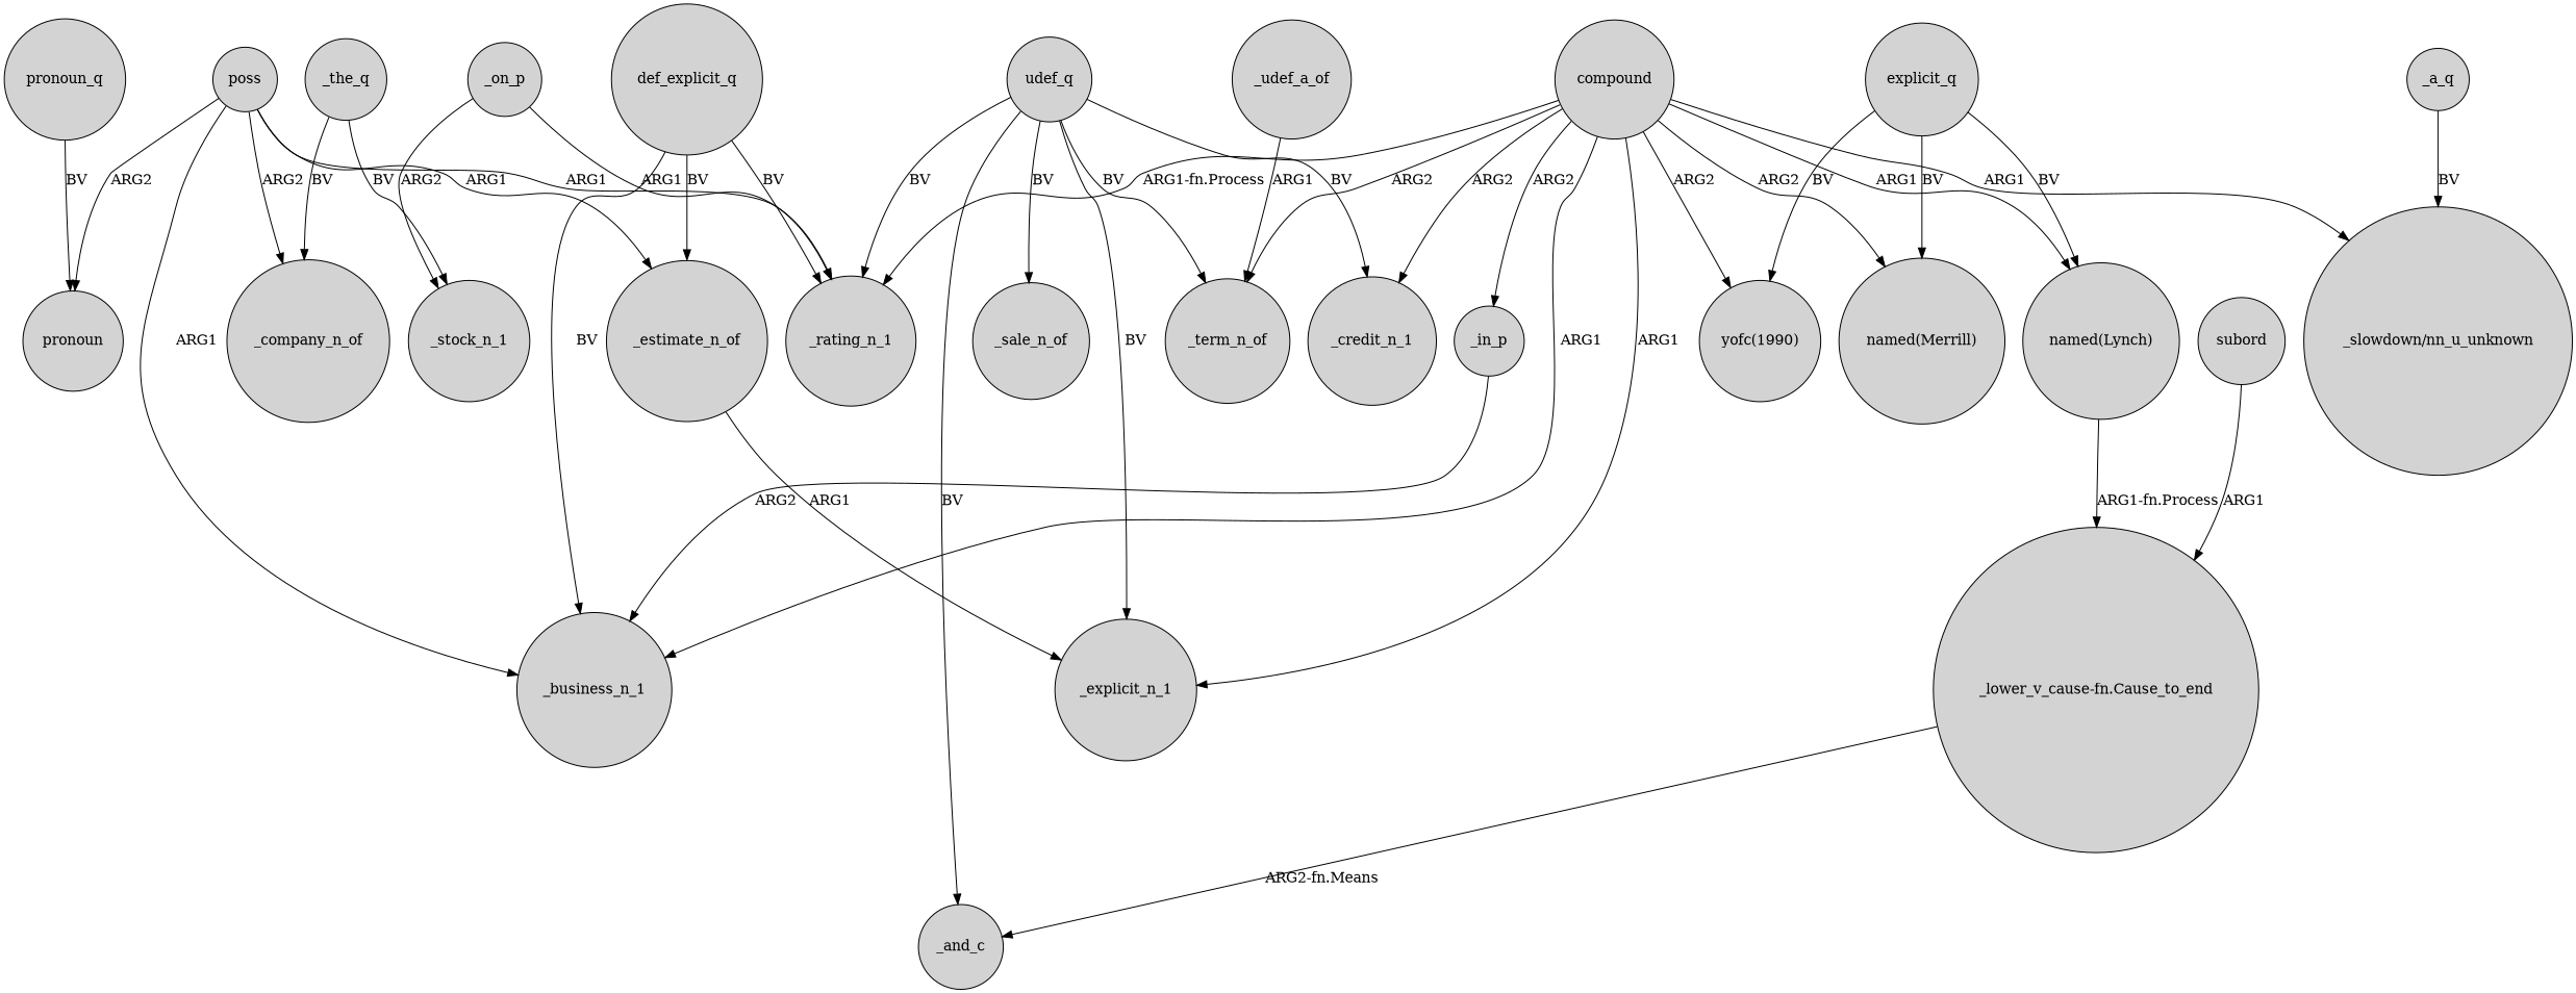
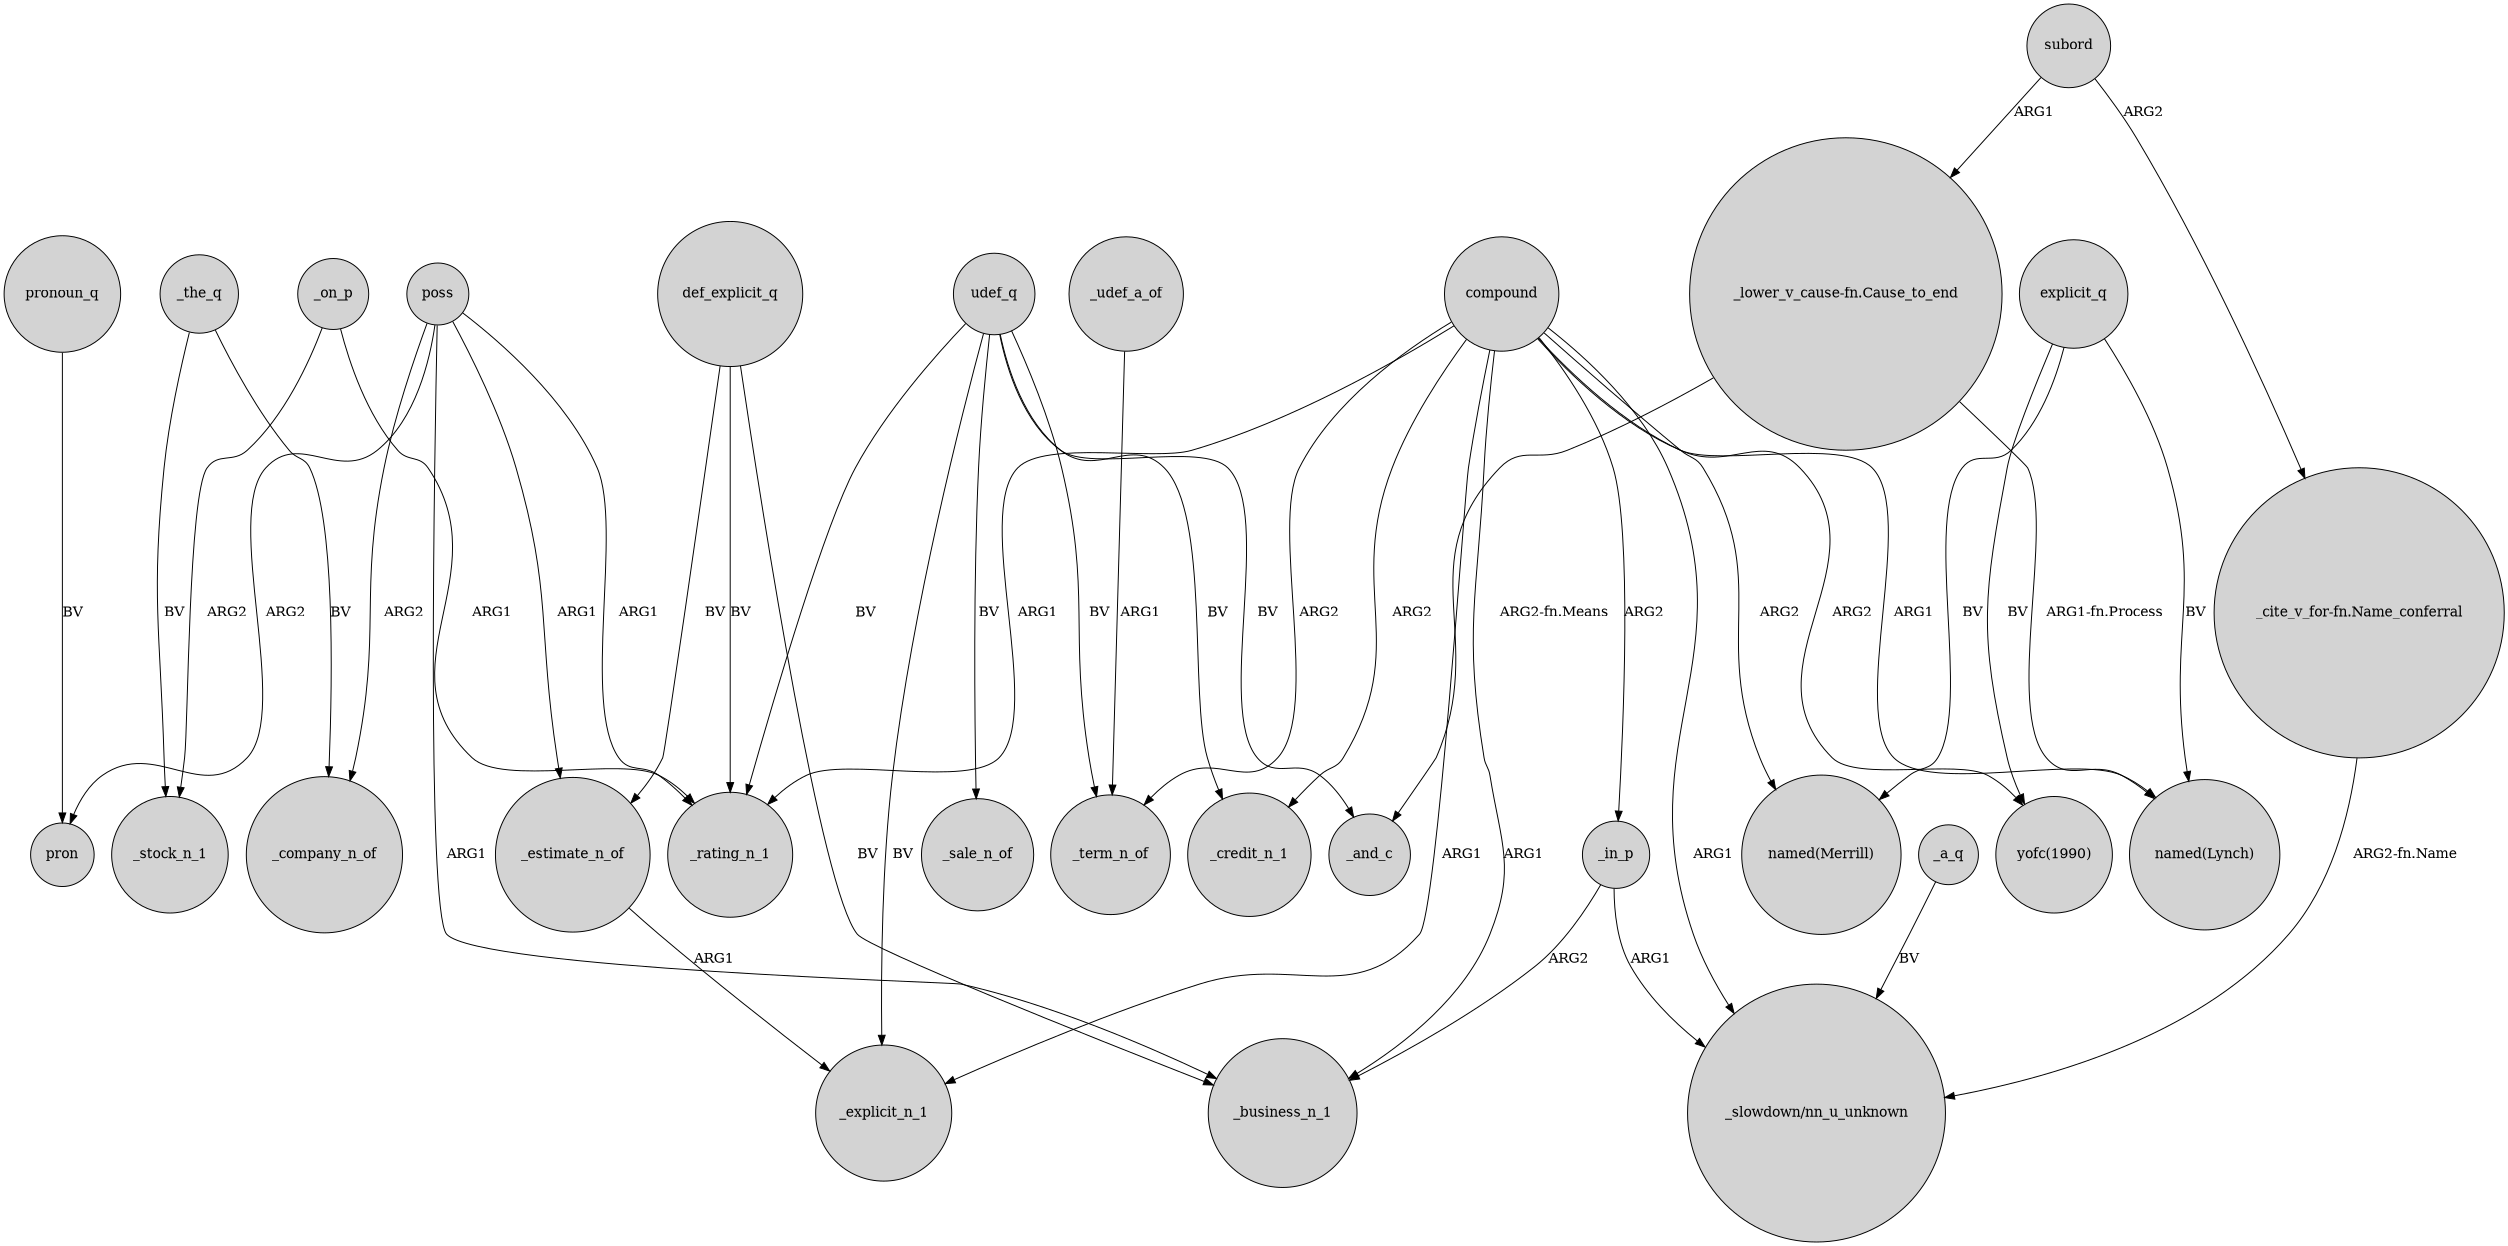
  digraph {
    node [shape=circle style=filled]
    def_explicit_q
    _business_n_1
    _rating_n_1
    _estimate_n_of
    n5 [label=_explicit_n_1]
    udef_q
    _term_n_of
    _and_c
    _sale_n_of
    _credit_n_1
    poss
-   pron [label=pronoun]
+   pron
    _company_n_of
    "_lower_v_cause-fn.Cause_to_end"
    "named(Lynch)"
    n16 [label=explicit_q]
    "named(Merrill)"
    "yofc(1990)"
    compound
    "_slowdown/nn_u_unknown"
    _in_p
    _on_p
    _stock_n_1
    subord
+   "_cite_v_for-fn.Name_conferral"
    pronoun_q
    _the_q
    n28 [label=_udef_a_of]
    _a_q
    def_explicit_q -> _business_n_1 [label=BV]
    def_explicit_q -> _rating_n_1 [label=BV]
    def_explicit_q -> _estimate_n_of [label=BV]
    _estimate_n_of -> n5 [label=ARG1]
    udef_q -> _rating_n_1 [label=BV]
    udef_q -> n5 [label=BV]
    udef_q -> _term_n_of [label=BV]
    udef_q -> _and_c [label=BV]
    udef_q -> _sale_n_of [label=BV]
    udef_q -> _credit_n_1 [label=BV]
    poss -> _business_n_1 [label=ARG1]
    poss -> _rating_n_1 [label=ARG1]
    poss -> _estimate_n_of [label=ARG1]
    poss -> pron [label=ARG2]
    poss -> _company_n_of [label=ARG2]
    "_lower_v_cause-fn.Cause_to_end" -> _and_c [label="ARG2-fn.Means"]
-   "named(Lynch)" -> "_lower_v_cause-fn.Cause_to_end" [label="ARG1-fn.Process"]
+   "_lower_v_cause-fn.Cause_to_end" -> "named(Lynch)" [label="ARG1-fn.Process"]
    n16 -> "named(Lynch)" [label=BV]
    n16 -> "named(Merrill)" [label=BV]
    n16 -> "yofc(1990)" [label=BV]
    compound -> _business_n_1 [label=ARG1]
-   compound -> _rating_n_1 [label="ARG1-fn.Process"]
+   compound -> _rating_n_1 [label=ARG1]
    compound -> n5 [label=ARG1]
    compound -> _term_n_of [label=ARG2]
    compound -> _credit_n_1 [label=ARG2]
    compound -> "named(Lynch)" [label=ARG1]
    compound -> "named(Merrill)" [label=ARG2]
    compound -> "yofc(1990)" [label=ARG2]
    compound -> "_slowdown/nn_u_unknown" [label=ARG1]
    compound -> _in_p [label=ARG2]
    _in_p -> _business_n_1 [label=ARG2]
+   _in_p -> "_slowdown/nn_u_unknown" [label=ARG1]
    _on_p -> _rating_n_1 [label=ARG1]
    _on_p -> _stock_n_1 [label=ARG2]
    subord -> "_lower_v_cause-fn.Cause_to_end" [label=ARG1]
+   subord -> "_cite_v_for-fn.Name_conferral" [label=ARG2]
+   "_cite_v_for-fn.Name_conferral" -> "_slowdown/nn_u_unknown" [label="ARG2-fn.Name"]
    pronoun_q -> pron [label=BV]
    _the_q -> _company_n_of [label=BV]
    _the_q -> _stock_n_1 [label=BV]
    n28 -> _term_n_of [label=ARG1]
    _a_q -> "_slowdown/nn_u_unknown" [label=BV]
  }
